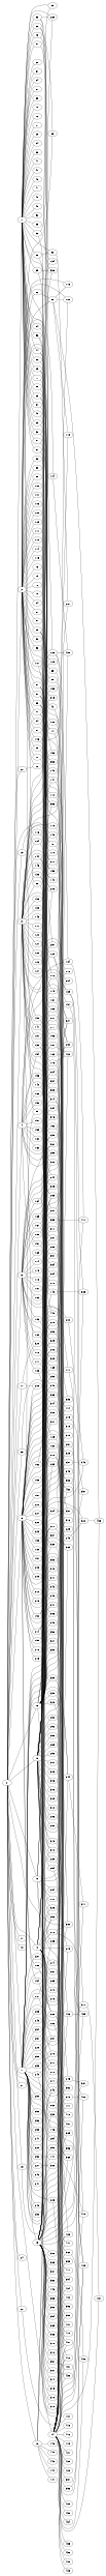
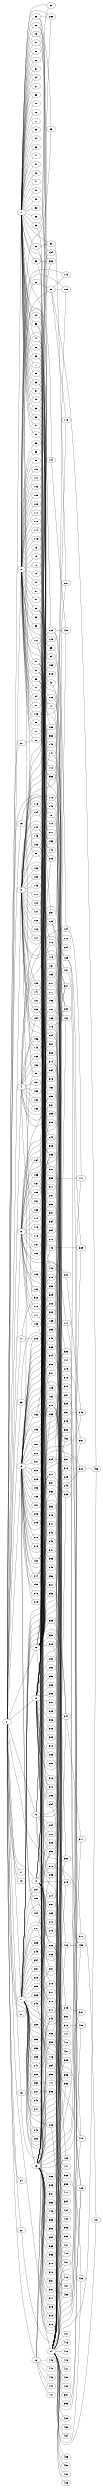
  graph {
    fontname="DejaVu Serif"
    rankdir=LR
    node [fontname="DejaVu Serif"]
    edge [fontname="DejaVu Serif"]
    0
    1
    2
    3
    4
    5
    6
    7
    8
    9
    10
    11
    12
    13
    14
    15
    16
    17
    18
    19
    20
    21
    22
    23
    24
    211
    380
    25
    26
    27
    28
    29
    30
    31
    32
    33
    34
    35
    36
    37
    38
    39
    40
    41
    42
    43
    44
    45
    46
    47
    48
    49
    50
    51
    52
    53
    54
    55
    56
    57
+   58
    59
    60
    61
    62
    63
    64
    65
    66
    67
    68
    69
    70
    71
    72
    260
    73
    74
    75
    76
    77
    78
    79
    80
    81
    82
    83
    84
    85
    86
    87
    88
    89
    90
    91
    92
    93
    94
    95
    96
    97
    98
    99
    100
    101
    102
    103
    104
    105
    106
    107
    108
    109
    110
    111
    112
    113
    114
    115
    128
    130
    131
    132
    133
    134
    129
    136
    137
    138
    139
    140
    141
    142
    143
    144
    145
    146
    147
    148
    135
    116
    117
    118
    119
    120
    121
    122
    123
    124
    125
    126
    127
    320
    160
    162
    163
    161
    149
    150
    151
    152
    153
    154
    155
    156
    157
    158
    159
    164
    165
    166
    167
    168
    169
    170
    171
    172
    173
    174
    175
    176
    177
    178
    179
    180
    181
    182
    183
    184
    185
    186
    187
    188
    189
    190
    191
    192
    193
    194
    195
    196
    197
    198
    199
    200
    201
    202
    203
    204
    205
    206
    207
    208
    209
    210
    212
    213
    214
    215
    216
    217
    218
    219
    220
    221
    222
    223
    224
    256
    258
    259
    261
    262
    257
    225
    226
    227
    228
    229
    230
    231
    232
    233
    234
    235
    236
    237
    238
    239
    240
    241
    242
    243
    244
    245
    246
    247
    248
    249
    250
    251
    252
    253
    254
    255
    263
    264
    265
    266
    267
    268
    269
    270
    271
    272
    273
    274
    275
    276
    277
    296
    446
    278
    279
    280
    281
    282
    283
    284
    396
    285
    286
    287
    288
    289
    290
    291
    292
    293
    294
    295
    297
    298
    299
    300
    301
    302
    303
    304
    305
    306
    307
    308
    309
    310
    311
    312
    313
    314
    315
    316
    317
    318
    319
    321
    322
    323
    324
    325
    326
    327
    328
    329
    330
    331
    332
    333
    334
    335
    336
    337
    338
    339
    340
    341
    342
    343
    344
    345
    346
    347
    348
    349
    350
    384
    386
    387
    388
    389
    390
    385
    392
    391
    351
    352
    353
    354
    355
    356
    357
    358
    359
    360
    361
    362
    363
    364
    365
    366
    367
    368
    369
    370
    371
    372
    373
    374
    375
    376
    377
    378
    379
    381
    382
    383
    n396 [label=593]
    394
    395
    397
    398
    399
    400
    401
    402
    403
    404
    405
    406
    407
    408
    409
    410
    411
    412
    413
    414
    415
    416
    417
    418
    419
    420
    421
    422
    423
    424
    425
    426
    427
    428
    429
    430
    431
    432
    433
    434
    435
    436
    437
    438
    439
    440
    441
    448
    449
    442
    443
    444
    445
    447
    0 -- 1
    0 -- 2
    0 -- 3
    0 -- 4
    0 -- 5
    0 -- 6
    0 -- 7
    0 -- 8
    0 -- 9
    0 -- 10
    0 -- 11
    0 -- 12
    0 -- 13
    0 -- 14
    0 -- 15
    0 -- 16
    0 -- 17
    0 -- 18
    0 -- 19
    0 -- 20
    0 -- 21
    0 -- 22
    0 -- 23
    0 -- 24
    0 -- 211
    0 -- 380
    1 -- 25
    1 -- 26
    1 -- 27
    1 -- 28
    1 -- 29
    1 -- 30
    1 -- 31
    1 -- 32
    1 -- 33
    1 -- 34
    1 -- 35
    1 -- 36
    1 -- 37
    1 -- 38
    1 -- 39
    1 -- 40
    1 -- 41
    1 -- 42
    1 -- 43
    1 -- 44
    1 -- 45
    1 -- 46
    1 -- 47
    1 -- 48
    1 -- 49
    1 -- 50
    1 -- 51
    1 -- 52
    1 -- 53
    1 -- 54
    1 -- 55
    1 -- 56
    1 -- 57
+   1 -- 58
    1 -- 59
    1 -- 60
    1 -- 61
    1 -- 62
    1 -- 63
    1 -- 64
    1 -- 65
    1 -- 66
    1 -- 67
    1 -- 68
    1 -- 69
    1 -- 70
    1 -- 71
    1 -- 72
    1 -- 260
    2 -- 73
    2 -- 74
    2 -- 75
    2 -- 76
    2 -- 77
    2 -- 78
    2 -- 79
    2 -- 80
    2 -- 81
    2 -- 82
    2 -- 83
    2 -- 84
    2 -- 85
    2 -- 86
    2 -- 87
    2 -- 88
    2 -- 89
    2 -- 90
    2 -- 91
    2 -- 92
    2 -- 93
    2 -- 94
    2 -- 95
    2 -- 96
    2 -- 97
    2 -- 98
    2 -- 99
    2 -- 100
    2 -- 101
    2 -- 102
    2 -- 103
    2 -- 104
    2 -- 105
    2 -- 106
    2 -- 107
    2 -- 108
    2 -- 109
    2 -- 110
    2 -- 111
    2 -- 112
    2 -- 113
    2 -- 114
    2 -- 115
    3 -- 26
    3 -- 128
    3 -- 130
    3 -- 131
    3 -- 132
    3 -- 133
    3 -- 134
    3 -- 129
    3 -- 136
    3 -- 137
    3 -- 138
    3 -- 139
    3 -- 140
    3 -- 141
    3 -- 142
    3 -- 143
    3 -- 144
    3 -- 145
    3 -- 146
    3 -- 147
    3 -- 148
    3 -- 135
    3 -- 116
    3 -- 117
    3 -- 118
    3 -- 119
    3 -- 120
    3 -- 121
    3 -- 122
    3 -- 123
    3 -- 124
    3 -- 125
    3 -- 126
    3 -- 127
    3 -- 320
    4 -- 160
    4 -- 162
    4 -- 163
    4 -- 161
    4 -- 149
    4 -- 150
    4 -- 151
    4 -- 152
    4 -- 153
    4 -- 154
    4 -- 155
    4 -- 156
    4 -- 157
    4 -- 158
    4 -- 159
    5 -- 164
    5 -- 165
    5 -- 166
    5 -- 167
    5 -- 168
    5 -- 169
    5 -- 170
    5 -- 171
    5 -- 172
    5 -- 173
    5 -- 174
    5 -- 175
    5 -- 176
    5 -- 177
    5 -- 178
    5 -- 179
    5 -- 180
    5 -- 181
    5 -- 182
    5 -- 183
    5 -- 184
    5 -- 185
    5 -- 186
    6 -- 211
    6 -- 55
    6 -- 187
    6 -- 188
    6 -- 189
    6 -- 190
    6 -- 191
    6 -- 192
    6 -- 193
    6 -- 194
    6 -- 195
    6 -- 196
    6 -- 197
    6 -- 198
    6 -- 199
    6 -- 200
    6 -- 201
    6 -- 202
    6 -- 203
    6 -- 204
    6 -- 205
    6 -- 206
    6 -- 207
    6 -- 208
    6 -- 209
    6 -- 210
    6 -- 212
    6 -- 213
    6 -- 214
    6 -- 215
    6 -- 216
    6 -- 217
    6 -- 218
    6 -- 219
    6 -- 220
    6 -- 221
    6 -- 222
    6 -- 223
    6 -- 224
    7 -- 260
    7 -- 256
    7 -- 258
    7 -- 259
    7 -- 261
    7 -- 262
    7 -- 257
    7 -- 225
    7 -- 226
    7 -- 227
    7 -- 228
    7 -- 229
    7 -- 230
    7 -- 231
    7 -- 232
    7 -- 233
    7 -- 234
    7 -- 235
    7 -- 236
    7 -- 237
    7 -- 238
    7 -- 239
    7 -- 240
    7 -- 241
    7 -- 242
    7 -- 243
    7 -- 244
    7 -- 245
    7 -- 246
    7 -- 247
    7 -- 248
    7 -- 249
    7 -- 250
    7 -- 251
    7 -- 252
    7 -- 253
    7 -- 254
    7 -- 255
    8 -- 132
    8 -- 263
    8 -- 264
    8 -- 265
    8 -- 266
    8 -- 267
    8 -- 268
    8 -- 269
    8 -- 270
    8 -- 271
    8 -- 272
    8 -- 273
    8 -- 274
    8 -- 275
    8 -- 276
    8 -- 277
    8 -- 296
    8 -- 446
    9 -- 125
    9 -- 278
    9 -- 279
    9 -- 280
    9 -- 281
    9 -- 282
    9 -- 283
    9 -- 284
    9 -- 396
    10 -- 296
    10 -- 285
    10 -- 286
    10 -- 287
    10 -- 288
    10 -- 289
    10 -- 290
    10 -- 291
    10 -- 292
    10 -- 293
    10 -- 294
    10 -- 295
    10 -- 297
    10 -- 298
    10 -- 299
    10 -- 300
    10 -- 301
    10 -- 302
    10 -- 303
    10 -- 304
    10 -- 305
    10 -- 306
    10 -- 307
    10 -- 308
    10 -- 309
    10 -- 310
    10 -- 311
    10 -- 312
    10 -- 313
    10 -- 314
    10 -- 315
    10 -- 316
    10 -- 317
    10 -- 318
    10 -- 319
    11 -- 320
    11 -- 209
    12 -- 169
    12 -- 321
    12 -- 322
    12 -- 323
    12 -- 324
    12 -- 325
    12 -- 326
    12 -- 327
    12 -- 328
    12 -- 329
    12 -- 330
    12 -- 331
    12 -- 332
    12 -- 333
    12 -- 334
    12 -- 335
    12 -- 336
    12 -- 337
    12 -- 338
    12 -- 339
    12 -- 340
    12 -- 341
    12 -- 342
    12 -- 343
    12 -- 344
    12 -- 345
    12 -- 346
    12 -- 347
    12 -- 348
    12 -- 349
    12 -- 350
    13 -- 380
    13 -- 148
    13 -- 384
    13 -- 386
    13 -- 387
    13 -- 388
    13 -- 389
    13 -- 390
    13 -- 385
    13 -- 392
    13 -- 391
    13 -- 351
    13 -- 352
    13 -- 353
    13 -- 354
    13 -- 355
    13 -- 356
    13 -- 357
    13 -- 358
    13 -- 359
    13 -- 360
    13 -- 361
    13 -- 362
    13 -- 363
    13 -- 364
    13 -- 365
    13 -- 366
    13 -- 367
    13 -- 368
    13 -- 369
    13 -- 370
    13 -- 371
    13 -- 372
    13 -- 373
    13 -- 374
    13 -- 375
    13 -- 376
    13 -- 377
    13 -- 378
    13 -- 379
    13 -- 381
    13 -- 382
    13 -- 383
    14 -- 396
    14 -- n396
    14 -- 394
    14 -- 395
    14 -- 397
    14 -- 398
    14 -- 399
    14 -- 400
    14 -- 401
    14 -- 402
    14 -- 403
    14 -- 404
    14 -- 405
    14 -- 406
    14 -- 407
    14 -- 408
    14 -- 409
    14 -- 410
    14 -- 411
    14 -- 412
    14 -- 413
    14 -- 414
    14 -- 415
    14 -- 416
    14 -- 417
    14 -- 418
    14 -- 419
    14 -- 420
    14 -- 421
    14 -- 422
    14 -- 423
    14 -- 424
    14 -- 425
    14 -- 426
    14 -- 427
    14 -- 428
    14 -- 429
    14 -- 430
    14 -- 431
    14 -- 432
    14 -- 433
    14 -- 434
    14 -- 435
    14 -- 436
    14 -- 437
    14 -- 438
    14 -- 439
    14 -- 440
    15 -- 441
    16 -- 446
    16 -- 448
    16 -- 449
    16 -- 442
    16 -- 443
    16 -- 444
    16 -- 445
    16 -- 447
    19 -- 153
    20 -- 86
    22 -- 412
    23 -- 302
    211 -- 318
    25 -- 380
    25 -- 257
    26 -- 384
    29 -- 414
    30 -- 62
    30 -- 264
    31 -- 445
    32 -- 69
    32 -- 358
    33 -- 361
    35 -- 260
    35 -- 134
    35 -- 123
    36 -- 149
    37 -- 338
    39 -- 315
    39 -- 336
    42 -- 423
    43 -- 336
    44 -- 158
    44 -- 355
    45 -- 314
    50 -- 300
    51 -- 128
    54 -- 74
    56 -- 327
    56 -- 376
    57 -- 359
    59 -- 334
    62 -- 287
    63 -- 145
    63 -- 235
    65 -- 333
    66 -- 83
    66 -- 155
    71 -- 224
    74 -- 279
    77 -- 310
    78 -- 412
    80 -- 211
    80 -- 391
    81 -- 283
    82 -- 88
    85 -- 364
    88 -- 108
    88 -- 113
    88 -- 118
    88 -- 433
    89 -- 147
    89 -- 208
    89 -- 259
    91 -- 176
    91 -- 305
    91 -- 327
    94 -- 311
    95 -- 244
    95 -- 265
    95 -- 281
    97 -- 129
    97 -- 199
    97 -- 355
    102 -- 280
    104 -- 420
    106 -- 108
    106 -- 329
    107 -- 170
    107 -- 422
    110 -- 331
    130 -- 173
    131 -- 323
    133 -- 187
    133 -- 299
    133 -- 363
    129 -- 139
    129 -- 297
    137 -- 439
    139 -- 389
    139 -- 371
    141 -- 215
    141 -- 398
    142 -- 360
    144 -- 179
    144 -- 208
    146 -- 201
    147 -- 204
    148 -- 389
    135 -- 217
    135 -- 265
    116 -- 153
    119 -- 280
    122 -- 196
    123 -- 184
    123 -- 206
    123 -- 420
    124 -- 140
    125 -- 245
    161 -- 398
    149 -- 275
    151 -- 386
    152 -- 427
    154 -- 207
    156 -- 236
    164 -- 187
    165 -- 361
    166 -- 422
    167 -- 210
    167 -- 235
    171 -- 408
    172 -- 304
    173 -- 406
    173 -- 422
    176 -- 237
    177 -- 218
    180 -- 348
    183 -- 263
    184 -- 411
    185 -- 300
    186 -- 202
    187 -- 422
    188 -- 242
    190 -- 202
    190 -- 432
    192 -- 265
    192 -- 302
    193 -- 329
    194 -- 238
    195 -- 277
    197 -- 307
    198 -- 215
    199 -- 229
    200 -- 346
    201 -- 319
    207 -- 280
    207 -- 316
    214 -- 218
    214 -- 277
    214 -- 394
    218 -- 392
    218 -- 395
    224 -- 417
    261 -- 310
    261 -- 443
    262 -- 275
    262 -- 401
    225 -- 242
    226 -- 407
    227 -- 388
    228 -- 270
    228 -- 326
    230 -- 446
    231 -- 268
    231 -- 296
    233 -- 278
    236 -- 249
    236 -- 327
    237 -- 346
    238 -- 405
    240 -- 317
    240 -- 409
    241 -- 271
    242 -- 344
    245 -- 367
    249 -- 322
    250 -- 398
    250 -- 415
    251 -- 285
    252 -- 441
    254 -- 368
    255 -- 291
    266 -- 399
    268 -- 362
    268 -- 368
    276 -- 380
    276 -- 439
    277 -- 369
    296 -- 316
    279 -- 357
    283 -- 345
    289 -- 356
    294 -- 402
    297 -- 415
    304 -- 432
    307 -- 333
    313 -- 385
    314 -- 325
    314 -- 418
    322 -- 433
    324 -- 331
    328 -- 424
    335 -- 373
    337 -- 369
    339 -- 344
    344 -- 377
    390 -- 423
    351 -- 431
    359 -- 411
    359 -- 440
    360 -- 410
    362 -- 426
    371 -- 437
    372 -- 407
    373 -- 408
    381 -- 438
    n396 -- 405
    398 -- 405
    406 -- 439
  }
